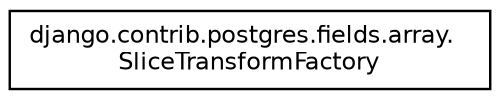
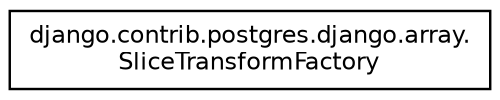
  digraph {
    rankdir=TB
-   n1 [color=black fillcolor=white fontname=Helvetica fontsize=10 height=0.2 label="django.contrib.postgres.fields.array.\lSliceTransformFactory" shape=record style=filled width=0.4]
+   n1 [color=black fillcolor=white fontname=Helvetica fontsize=10 height=0.2 label="django.contrib.postgres.django.array.\lSliceTransformFactory" shape=record style=filled width=0.4]
  }
